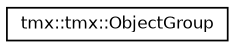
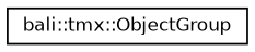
  digraph {
    rankdir=TB
-   n1 [color=black fillcolor=white fontname=Helvetica fontsize=10 height=0.2 label="tmx::tmx::ObjectGroup" shape=record style=filled width=0.4]
+   n1 [color=black fillcolor=white fontname=Helvetica fontsize=10 height=0.2 label="bali::tmx::ObjectGroup" shape=record style=filled width=0.4]
  }
